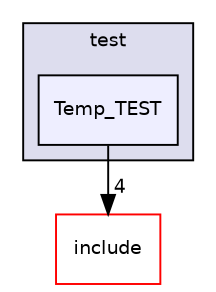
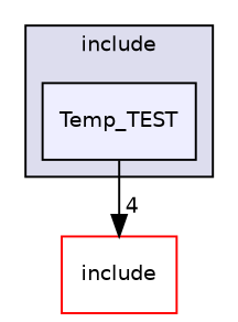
  digraph {
    compound=true
    node [fontname=Helvetica fontsize=10 shape=box style=filled]
    n1 [fillcolor="#eeeeff" label=Temp_TEST pencolor=black]
    n2 [color=red fillcolor=white label=include]
    subgraph cluster_1 {
      bgcolor="#ddddee"
      fontname=Helvetica
      fontsize=10
-     label=test
+     label=include
      pencolor=black
      n1
    }
    n1 -> n2 [headlabel=4 labeldistance=1.5 labelfontname=Helvetica labelfontsize=10]
  }
